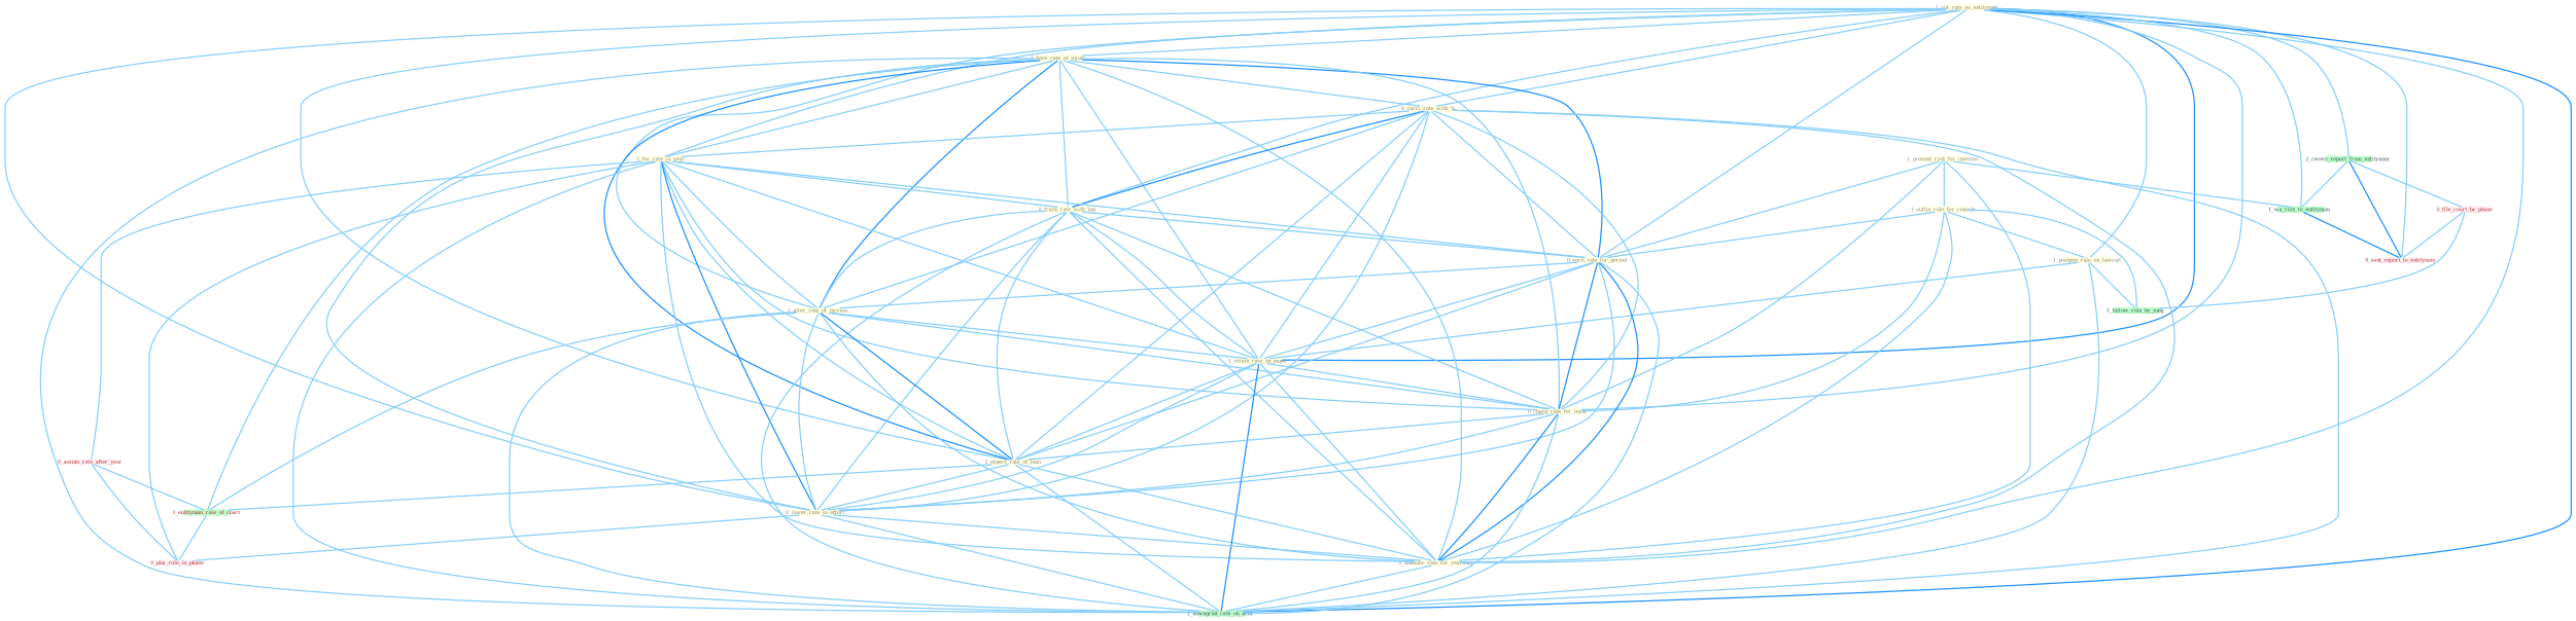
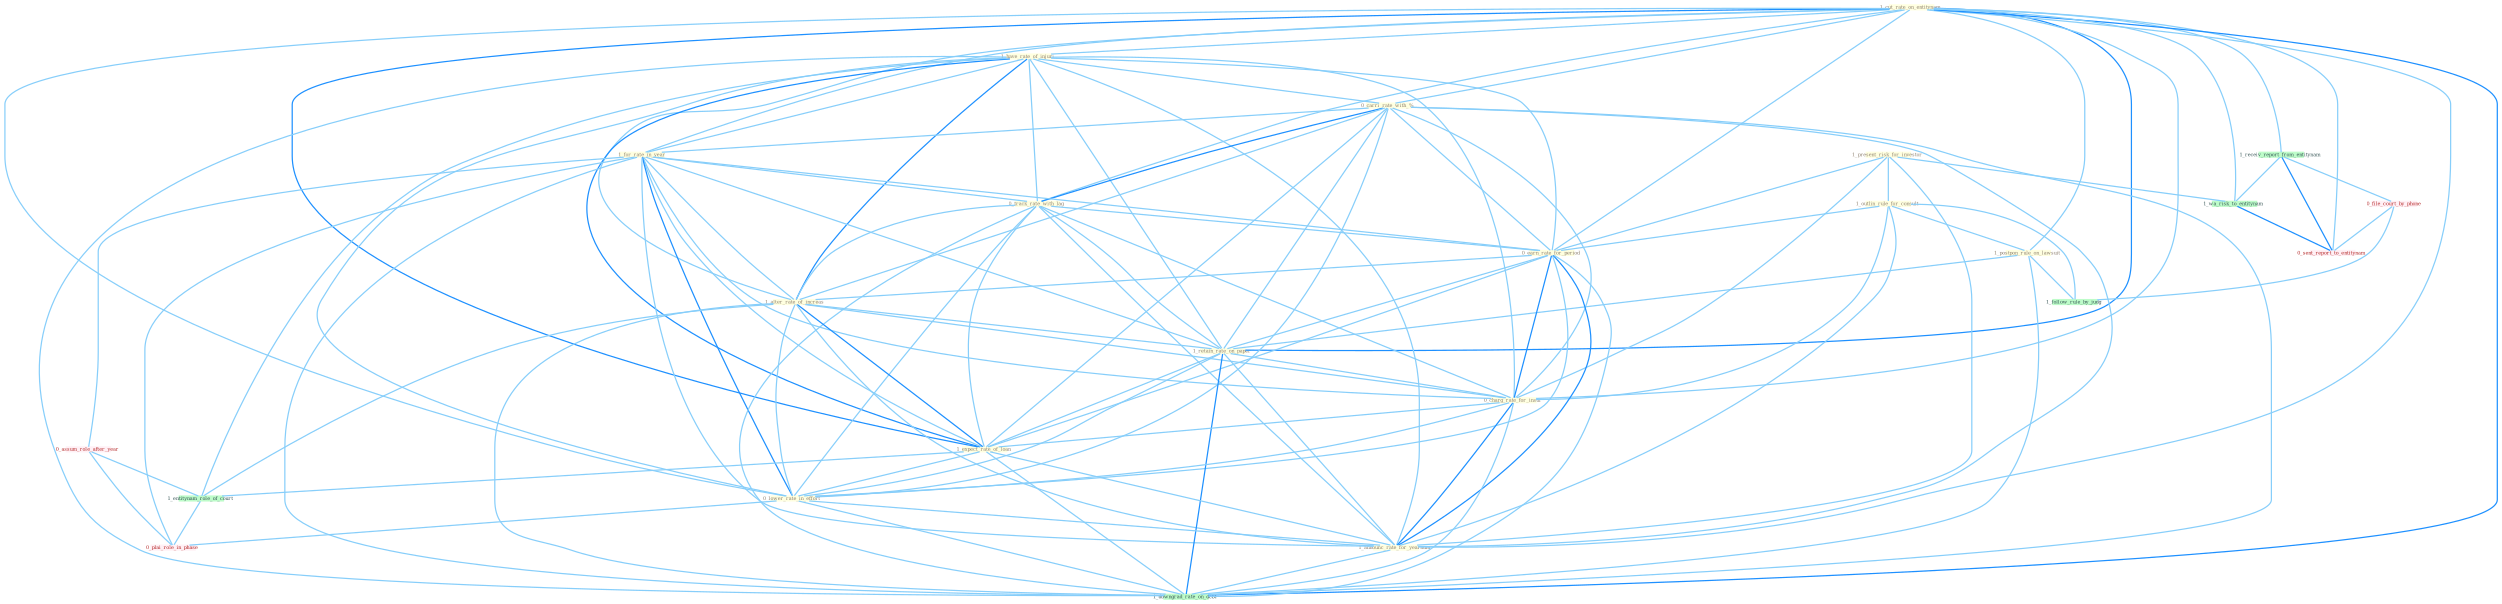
  graph {
    node [color="#ffffe0" fixedsize=true fontcolor="#8b7d6b" fontsize=4 shape=polygon style=filled]
    edge [color="#87cefa" w=1]
    "1_cut_rate_on_entitynam " [height=.06 width=.5]
    "1_present_risk_for_investor " [height=.06 width=.5]
    "1_outlin_rule_for_consult " [height=.06 width=.5]
    "1_postpon_rule_on_lawsuit " [height=.06 width=.5]
    "1_have_rate_of_injuri " [height=.06 width=.5]
    "0_carri_rate_with_% " [height=.06 width=.5]
    n7 [height=.06 label="1_for_rate_in_year" width=.5]
    "0_track_rate_with_lag " [height=.06 width=.5]
    "0_earn_rate_for_period " [height=.06 width=.5]
    "1_alter_rate_of_increas " [height=.06 width=.5]
    "1_retain_rate_on_paper " [height=.06 width=.5]
    "0_charg_rate_for_insur " [height=.06 width=.5]
    "1_expect_rate_of_loan " [height=.06 width=.5]
    "0_lower_rate_in_effort " [height=.06 width=.5]
    "1_announc_rate_for_yearnum " [height=.06 width=.5]
    "0_assum_role_after_year " [color="#fff0f5" fontcolor="#b22222" height=.06 width=.5]
    n17 [color="#fff0f5" fontcolor="#b22222" height=.06 label="0_file_court_by_phone" width=.5]
    "0_sent_report_to_entitynam " [color="#fff0f5" fontcolor="#b22222" height=.06 width=.5]
    "0_plai_role_in_phase " [color="#fff0f5" fontcolor="#b22222" height=.06 width=.5]
    "1_receiv_report_from_entitynam " [color="#BDFCC9" fontcolor="#2f4f4f" height=.06 width=.5]
    "1_downgrad_rate_on_debt " [color="#BDFCC9" fontcolor="#2f4f4f" height=.06 width=.5]
    "1_wa_risk_to_entitynam " [color="#BDFCC9" fontcolor="#2f4f4f" height=.06 width=.5]
    "1_follow_rule_by_judg " [color="#BDFCC9" fontcolor="#2f4f4f" height=.06 width=.5]
-   "1_entitynam_role_of_court " [color="#BDFCC9" fontcolor="#b22222" height=.06 width=.5]
+   "1_entitynam_role_of_court " [color="#BDFCC9" fontcolor="#2f4f4f" height=.06 width=.5]
    subgraph sub_1 {
      "1_cut_rate_on_entitynam "
      "1_present_risk_for_investor "
      "1_outlin_rule_for_consult "
      "1_postpon_rule_on_lawsuit "
      "1_have_rate_of_injuri "
      "0_carri_rate_with_% "
      n7
      "0_track_rate_with_lag "
      "0_earn_rate_for_period "
      "1_alter_rate_of_increas "
      "1_retain_rate_on_paper "
      "0_charg_rate_for_insur "
      "1_expect_rate_of_loan "
      "0_lower_rate_in_effort "
      "1_announc_rate_for_yearnum "
    }
    subgraph sub_2 {
      "0_assum_role_after_year "
      n17
      "0_sent_report_to_entitynam "
      "0_plai_role_in_phase "
    }
    "1_cut_rate_on_entitynam " -- "1_postpon_rule_on_lawsuit "
    "1_cut_rate_on_entitynam " -- "1_have_rate_of_injuri "
    "1_cut_rate_on_entitynam " -- "0_carri_rate_with_% "
    "1_cut_rate_on_entitynam " -- n7
    "1_cut_rate_on_entitynam " -- "0_track_rate_with_lag "
    "1_cut_rate_on_entitynam " -- "0_earn_rate_for_period "
    "1_cut_rate_on_entitynam " -- "1_alter_rate_of_increas "
    "1_cut_rate_on_entitynam " -- "1_retain_rate_on_paper " [color="#1e90ff" w=2]
    "1_cut_rate_on_entitynam " -- "0_charg_rate_for_insur "
-   "1_cut_rate_on_entitynam " -- "1_expect_rate_of_loan "
+   "1_cut_rate_on_entitynam " -- "1_expect_rate_of_loan " [color="#1e90ff"]
    "1_cut_rate_on_entitynam " -- "0_lower_rate_in_effort "
    "1_cut_rate_on_entitynam " -- "1_announc_rate_for_yearnum "
    "1_cut_rate_on_entitynam " -- "0_sent_report_to_entitynam "
    "1_cut_rate_on_entitynam " -- "1_receiv_report_from_entitynam "
    "1_cut_rate_on_entitynam " -- "1_downgrad_rate_on_debt " [color="#1e90ff" w=2]
    "1_cut_rate_on_entitynam " -- "1_wa_risk_to_entitynam "
    "1_present_risk_for_investor " -- "1_outlin_rule_for_consult "
    "1_present_risk_for_investor " -- "0_earn_rate_for_period "
    "1_present_risk_for_investor " -- "0_charg_rate_for_insur "
    "1_present_risk_for_investor " -- "1_announc_rate_for_yearnum "
    "1_present_risk_for_investor " -- "1_wa_risk_to_entitynam "
    "1_outlin_rule_for_consult " -- "1_postpon_rule_on_lawsuit "
    "1_outlin_rule_for_consult " -- "0_earn_rate_for_period "
    "1_outlin_rule_for_consult " -- "0_charg_rate_for_insur "
    "1_outlin_rule_for_consult " -- "1_announc_rate_for_yearnum "
    "1_outlin_rule_for_consult " -- "1_follow_rule_by_judg "
    "1_postpon_rule_on_lawsuit " -- "1_retain_rate_on_paper "
    "1_postpon_rule_on_lawsuit " -- "1_downgrad_rate_on_debt "
    "1_postpon_rule_on_lawsuit " -- "1_follow_rule_by_judg "
    "1_have_rate_of_injuri " -- "0_carri_rate_with_% "
    "1_have_rate_of_injuri " -- n7
    "1_have_rate_of_injuri " -- "0_track_rate_with_lag "
-   "1_have_rate_of_injuri " -- "0_earn_rate_for_period " [color="#1e90ff"]
+   "1_have_rate_of_injuri " -- "0_earn_rate_for_period "
    "1_have_rate_of_injuri " -- "1_alter_rate_of_increas " [color="#1e90ff" w=2]
    "1_have_rate_of_injuri " -- "1_retain_rate_on_paper "
    "1_have_rate_of_injuri " -- "0_charg_rate_for_insur "
    "1_have_rate_of_injuri " -- "1_expect_rate_of_loan " [color="#1e90ff" w=2]
    "1_have_rate_of_injuri " -- "0_lower_rate_in_effort "
    "1_have_rate_of_injuri " -- "1_announc_rate_for_yearnum "
    "1_have_rate_of_injuri " -- "1_downgrad_rate_on_debt "
    "1_have_rate_of_injuri " -- "1_entitynam_role_of_court "
    "0_carri_rate_with_% " -- n7
    "0_carri_rate_with_% " -- "0_track_rate_with_lag " [color="#1e90ff" w=2]
    "0_carri_rate_with_% " -- "0_earn_rate_for_period "
    "0_carri_rate_with_% " -- "1_alter_rate_of_increas "
    "0_carri_rate_with_% " -- "1_retain_rate_on_paper "
    "0_carri_rate_with_% " -- "0_charg_rate_for_insur "
    "0_carri_rate_with_% " -- "1_expect_rate_of_loan "
    "0_carri_rate_with_% " -- "0_lower_rate_in_effort "
    "0_carri_rate_with_% " -- "1_announc_rate_for_yearnum "
    "0_carri_rate_with_% " -- "1_downgrad_rate_on_debt "
    n7 -- "0_track_rate_with_lag "
    n7 -- "0_earn_rate_for_period "
    n7 -- "1_alter_rate_of_increas "
    n7 -- "1_retain_rate_on_paper "
    n7 -- "0_charg_rate_for_insur "
    n7 -- "1_expect_rate_of_loan "
    n7 -- "0_lower_rate_in_effort " [color="#1e90ff" w=2]
    n7 -- "1_announc_rate_for_yearnum "
    n7 -- "0_assum_role_after_year "
    n7 -- "0_plai_role_in_phase "
    n7 -- "1_downgrad_rate_on_debt "
    "0_track_rate_with_lag " -- "0_earn_rate_for_period "
    "0_track_rate_with_lag " -- "1_alter_rate_of_increas "
    "0_track_rate_with_lag " -- "1_retain_rate_on_paper "
    "0_track_rate_with_lag " -- "0_charg_rate_for_insur "
    "0_track_rate_with_lag " -- "1_expect_rate_of_loan "
    "0_track_rate_with_lag " -- "0_lower_rate_in_effort "
    "0_track_rate_with_lag " -- "1_announc_rate_for_yearnum "
    "0_track_rate_with_lag " -- "1_downgrad_rate_on_debt "
    "0_earn_rate_for_period " -- "1_alter_rate_of_increas "
    "0_earn_rate_for_period " -- "1_retain_rate_on_paper "
    "0_earn_rate_for_period " -- "0_charg_rate_for_insur " [color="#1e90ff" w=2]
    "0_earn_rate_for_period " -- "1_expect_rate_of_loan "
    "0_earn_rate_for_period " -- "0_lower_rate_in_effort "
    "0_earn_rate_for_period " -- "1_announc_rate_for_yearnum " [color="#1e90ff" w=2]
    "0_earn_rate_for_period " -- "1_downgrad_rate_on_debt "
    "1_alter_rate_of_increas " -- "1_retain_rate_on_paper "
    "1_alter_rate_of_increas " -- "0_charg_rate_for_insur "
    "1_alter_rate_of_increas " -- "1_expect_rate_of_loan " [color="#1e90ff" w=2]
    "1_alter_rate_of_increas " -- "0_lower_rate_in_effort "
    "1_alter_rate_of_increas " -- "1_announc_rate_for_yearnum "
    "1_alter_rate_of_increas " -- "1_downgrad_rate_on_debt "
    "1_alter_rate_of_increas " -- "1_entitynam_role_of_court "
    "1_retain_rate_on_paper " -- "0_charg_rate_for_insur "
    "1_retain_rate_on_paper " -- "1_expect_rate_of_loan "
    "1_retain_rate_on_paper " -- "0_lower_rate_in_effort "
    "1_retain_rate_on_paper " -- "1_announc_rate_for_yearnum "
    "1_retain_rate_on_paper " -- "1_downgrad_rate_on_debt " [color="#1e90ff" w=2]
    "0_charg_rate_for_insur " -- "1_expect_rate_of_loan "
    "0_charg_rate_for_insur " -- "0_lower_rate_in_effort "
    "0_charg_rate_for_insur " -- "1_announc_rate_for_yearnum " [color="#1e90ff" w=2]
    "0_charg_rate_for_insur " -- "1_downgrad_rate_on_debt "
    "1_expect_rate_of_loan " -- "0_lower_rate_in_effort "
    "1_expect_rate_of_loan " -- "1_announc_rate_for_yearnum "
    "1_expect_rate_of_loan " -- "1_downgrad_rate_on_debt "
    "1_expect_rate_of_loan " -- "1_entitynam_role_of_court "
    "0_lower_rate_in_effort " -- "1_announc_rate_for_yearnum "
    "0_lower_rate_in_effort " -- "0_plai_role_in_phase "
    "0_lower_rate_in_effort " -- "1_downgrad_rate_on_debt "
    "1_announc_rate_for_yearnum " -- "1_downgrad_rate_on_debt "
    "0_assum_role_after_year " -- "0_plai_role_in_phase "
    "0_assum_role_after_year " -- "1_entitynam_role_of_court "
    n17 -- "0_sent_report_to_entitynam "
    n17 -- "1_follow_rule_by_judg "
    "1_receiv_report_from_entitynam " -- n17
    "1_receiv_report_from_entitynam " -- "0_sent_report_to_entitynam " [color="#1e90ff" w=2]
    "1_receiv_report_from_entitynam " -- "1_wa_risk_to_entitynam "
    "1_wa_risk_to_entitynam " -- "0_sent_report_to_entitynam " [color="#1e90ff" w=2]
    "1_entitynam_role_of_court " -- "0_plai_role_in_phase "
  }
